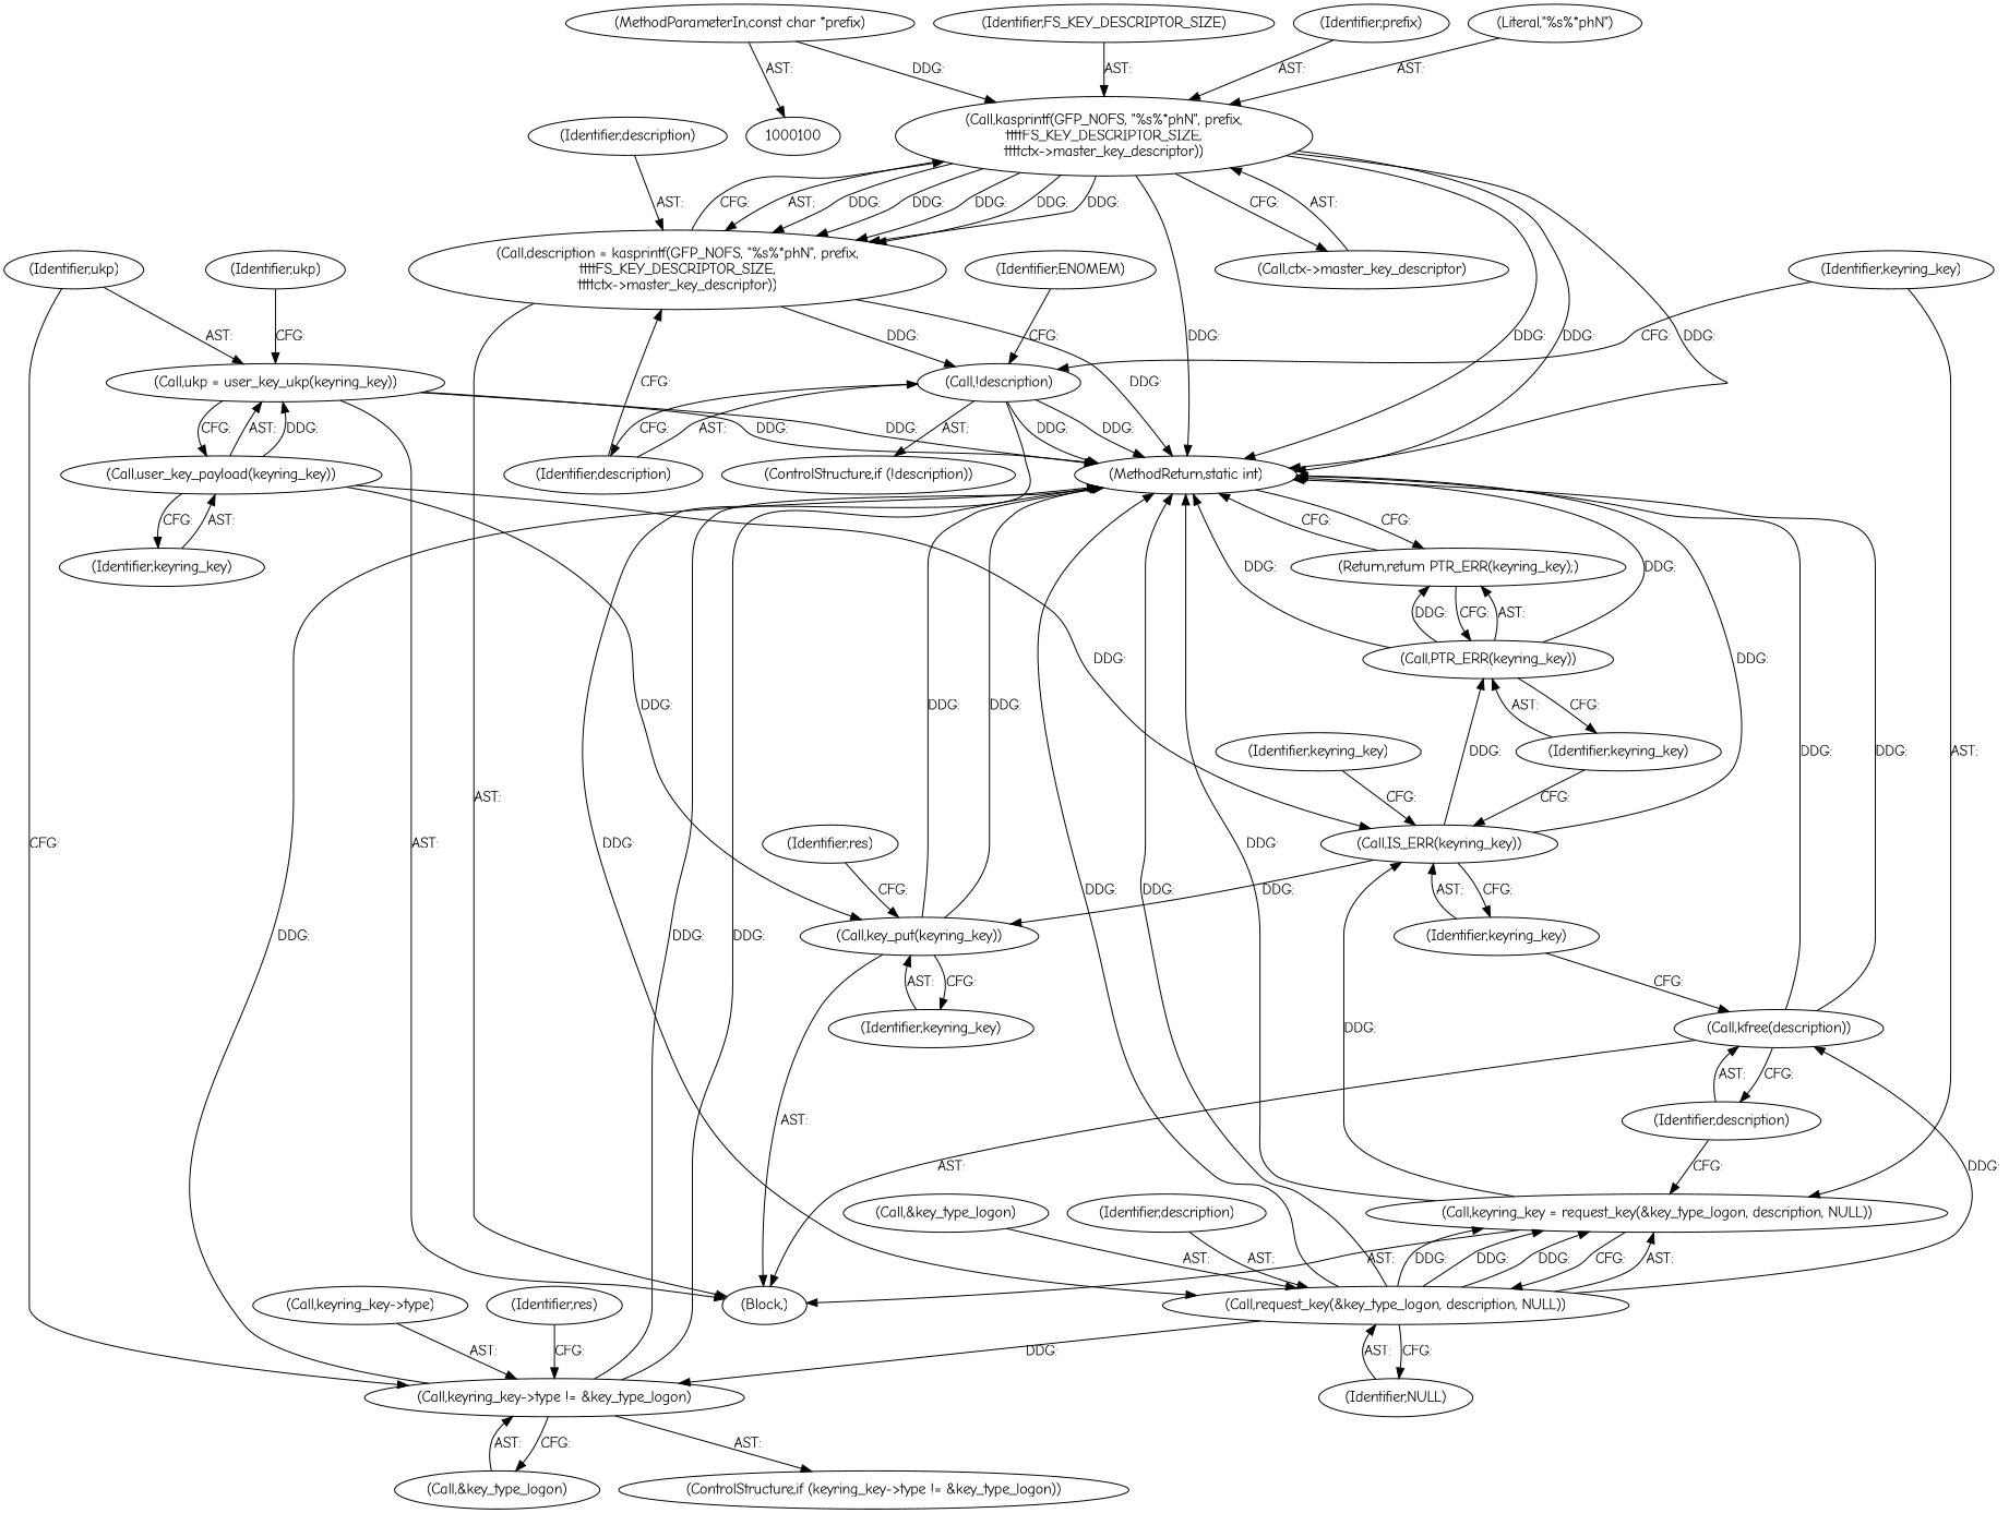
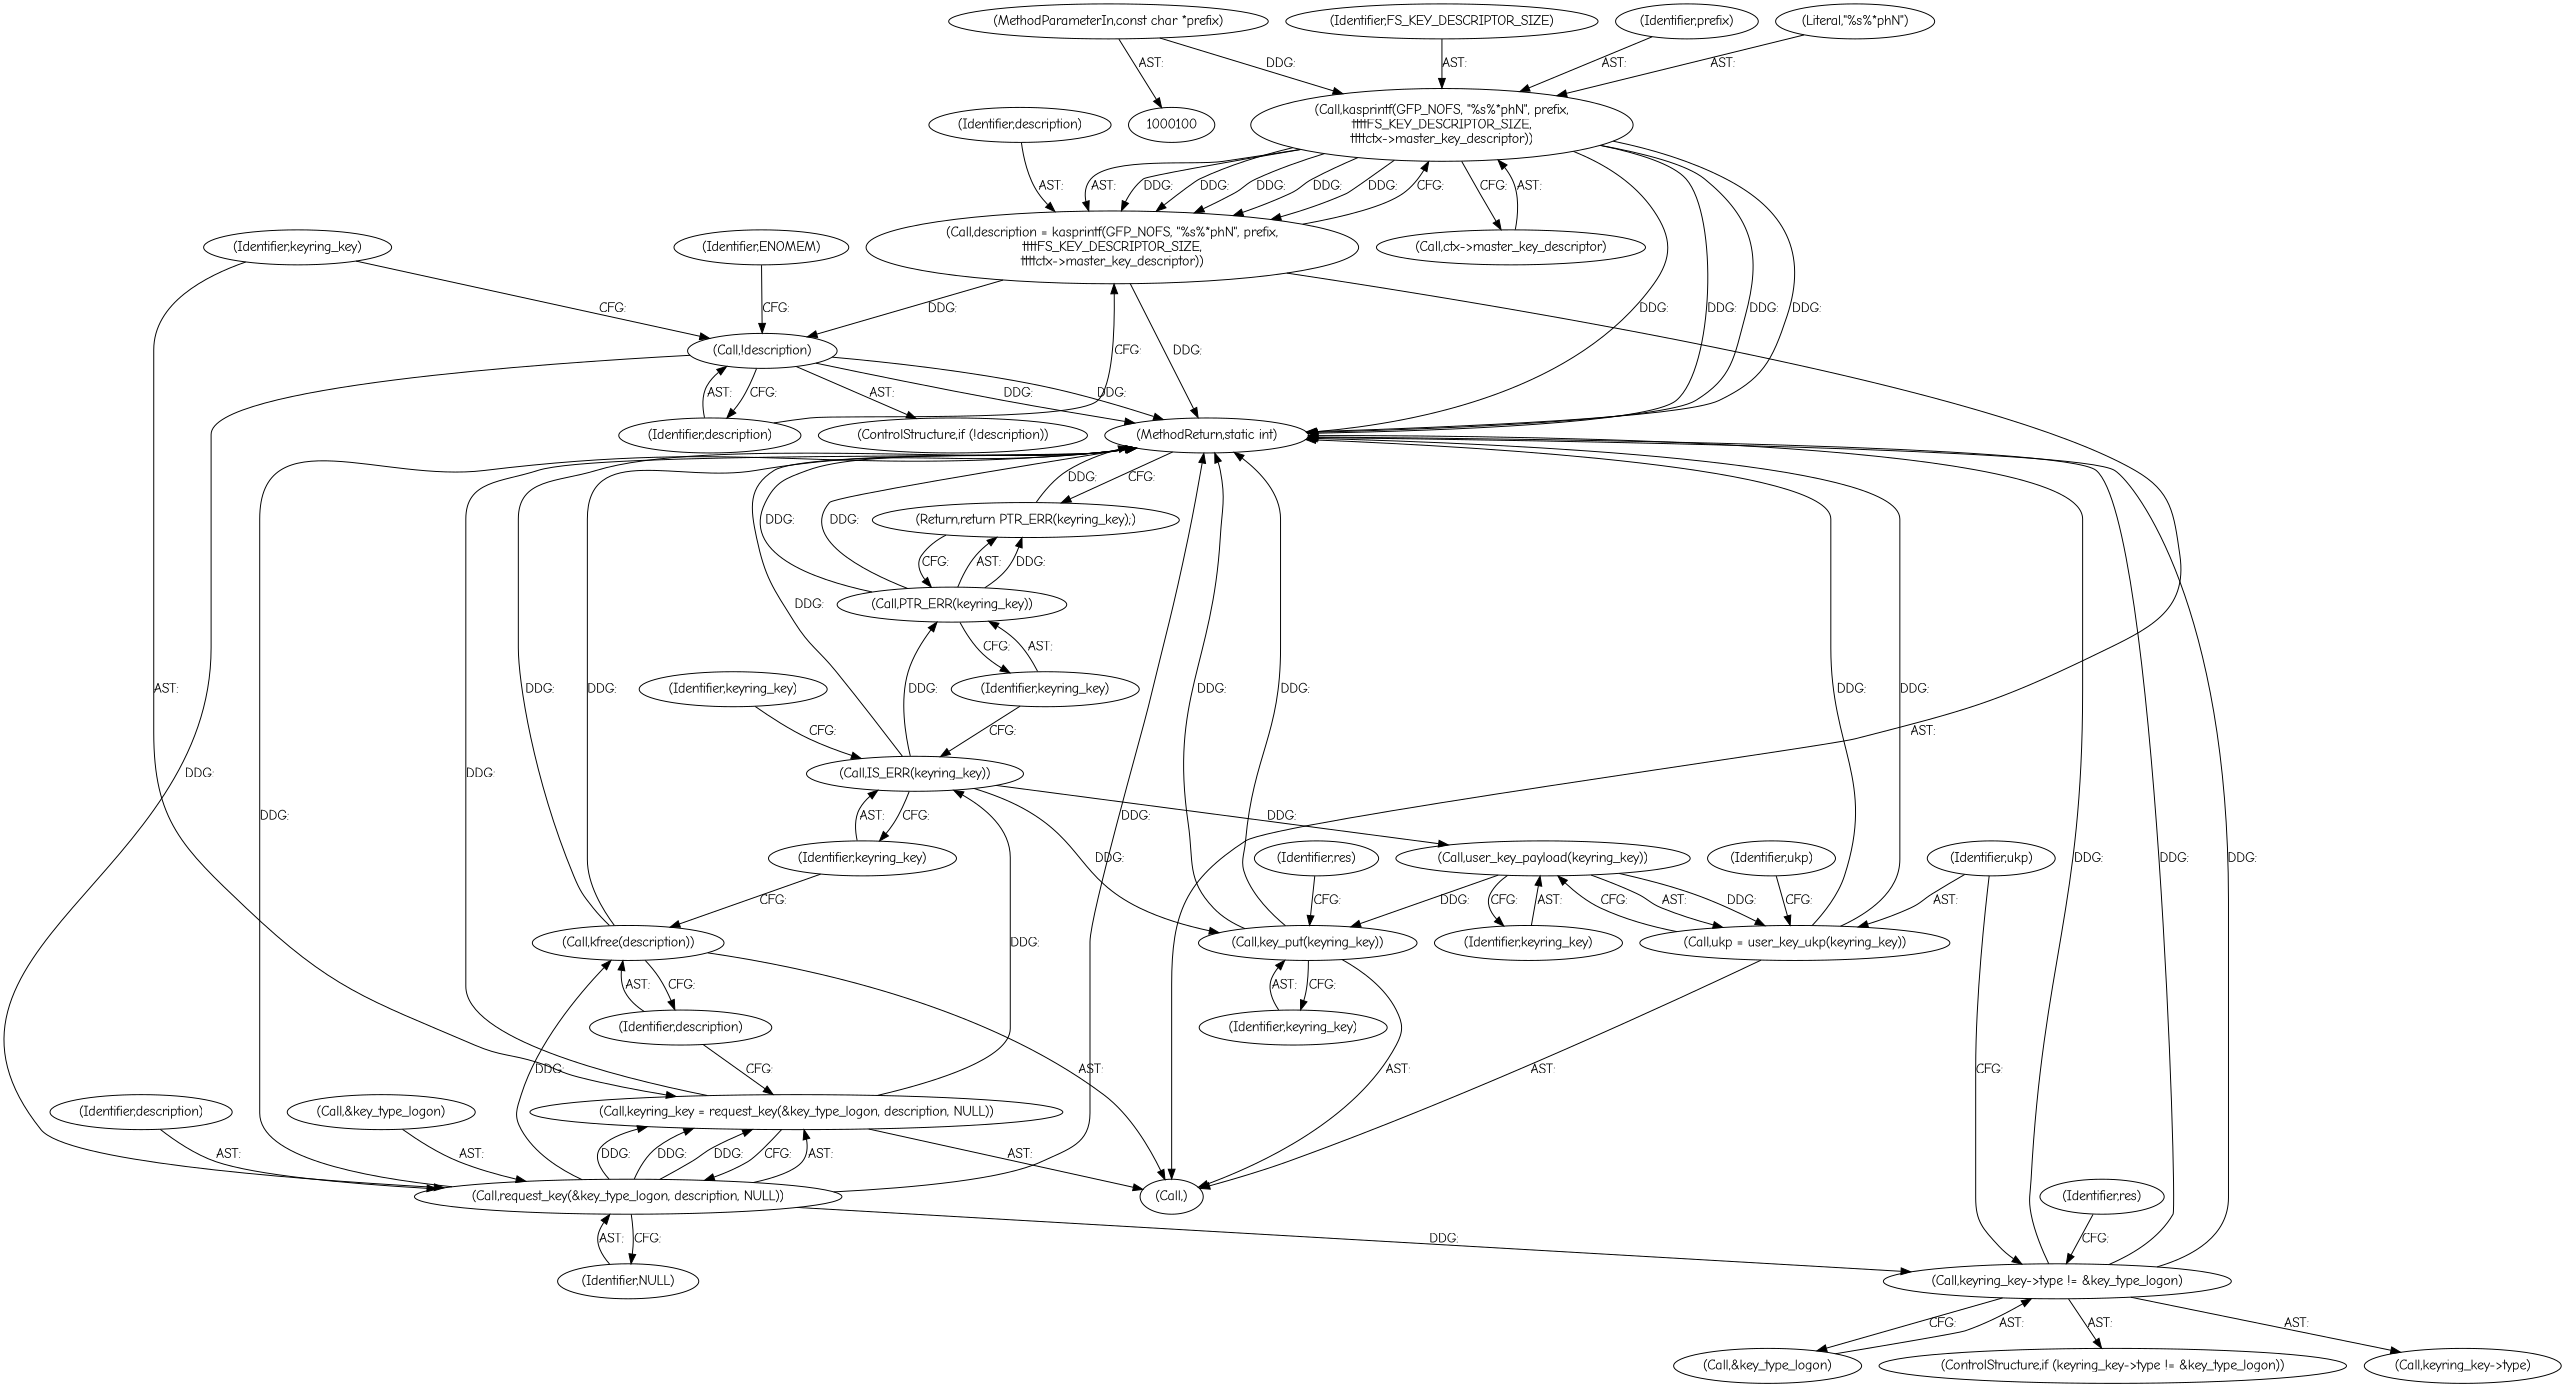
  digraph {
    fontname="Comic Neue"
    node [fontname="Comic Neue"]
    edge [fontname="Comic Neue"]
    n1 [label="(Call,kasprintf(GFP_NOFS, \"%s%*phN\", prefix,\n\t\t\t\tFS_KEY_DESCRIPTOR_SIZE,\n\t\t\t\tctx->master_key_descriptor))"]
    n2 [label="(Call,description = kasprintf(GFP_NOFS, \"%s%*phN\", prefix,\n\t\t\t\tFS_KEY_DESCRIPTOR_SIZE,\n\t\t\t\tctx->master_key_descriptor))"]
    n3 [label="(Call,ctx->master_key_descriptor)"]
    n4 [label="(MethodReturn,static int)"]
    n5 [label="(Call,!description)"]
-   n6 [label="(Block,)"]
+   n6 [label="(Call,)"]
    n7 [label="(Return,return PTR_ERR(keyring_key);)"]
    n8 [label="(MethodParameterIn,const char *prefix)"]
    1000100
    n10 [label="(Call,request_key(&key_type_logon, description, NULL))"]
    n11 [label="(Identifier,description)"]
    n12 [label="(ControlStructure,if (!description))"]
    n13 [label="(Call,keyring_key = request_key(&key_type_logon, description, NULL))"]
    n14 [label="(Call,kfree(description))"]
    n15 [label="(Call,keyring_key->type != &key_type_logon)"]
    n16 [label="(Identifier,NULL)"]
    n17 [label="(Call,IS_ERR(keyring_key))"]
    n18 [label="(Identifier,description)"]
    n19 [label="(Call,&key_type_logon)"]
    n20 [label="(ControlStructure,if (keyring_key->type != &key_type_logon))"]
    n21 [label="(Call,PTR_ERR(keyring_key))"]
    n22 [label="(Call,user_key_payload(keyring_key))"]
    n23 [label="(Call,key_put(keyring_key))"]
    n24 [label="(Identifier,keyring_key)"]
    n25 [label="(Identifier,keyring_key)"]
    n26 [label="(Call,ukp = user_key_ukp(keyring_key))"]
    n27 [label="(Identifier,keyring_key)"]
    n28 [label="(Identifier,keyring_key)"]
    n29 [label="(Identifier,FS_KEY_DESCRIPTOR_SIZE)"]
    n30 [label="(Identifier,prefix)"]
    n31 [label="(Call,&key_type_logon)"]
    n32 [label="(Identifier,keyring_key)"]
    n33 [label="(Call,keyring_key->type)"]
    n34 [label="(Identifier,keyring_key)"]
    n35 [label="(Identifier,ukp)"]
    n36 [label="(Identifier,res)"]
    n37 [label="(Identifier,description)"]
    n38 [label="(Identifier,res)"]
    n39 [label="(Identifier,ukp)"]
    n40 [label="(Identifier,description)"]
    n41 [label="(Literal,\"%s%*phN\")"]
    n42 [label="(Identifier,ENOMEM)"]
    n1 -> n2 [label="AST: "]
    n1 -> n2 [label="DDG: "]
    n1 -> n2 [label="DDG: "]
    n1 -> n2 [label="DDG: "]
    n1 -> n2 [label="DDG: "]
    n1 -> n2 [label="DDG: "]
    n1 -> n3 [label="CFG: "]
    n1 -> n4 [label="DDG: "]
    n1 -> n4 [label="DDG: "]
    n1 -> n4 [label="DDG: "]
    n1 -> n4 [label="DDG: "]
    n2 -> n1 [label="CFG: "]
    n2 -> n4 [label="DDG: "]
    n2 -> n5 [label="DDG: "]
    n2 -> n6 [label="AST: "]
    n3 -> n1 [label="AST: "]
    n4 -> n7 [label="CFG: "]
    n5 -> n4 [label="DDG: "]
    n5 -> n4 [label="DDG: "]
    n5 -> n10 [label="DDG: "]
    n5 -> n11 [label="CFG: "]
    n5 -> n12 [label="AST: "]
-   n7 -> n4 [label="CFG: "]
+   n7 -> n4 [label="DDG: "]
    n7 -> n21 [label="CFG: "]
    n8 -> n1 [label="DDG: "]
    n8 -> 1000100 [label="AST: "]
    n10 -> n4 [label="DDG: "]
    n10 -> n4 [label="DDG: "]
    n10 -> n13 [label="AST: "]
    n10 -> n13 [label="DDG: "]
    n10 -> n13 [label="DDG: "]
    n10 -> n13 [label="DDG: "]
    n10 -> n14 [label="DDG: "]
    n10 -> n15 [label="DDG: "]
    n10 -> n16 [label="CFG: "]
    n11 -> n2 [label="CFG: "]
    n11 -> n5 [label="AST: "]
    n13 -> n4 [label="DDG: "]
    n13 -> n6 [label="AST: "]
    n13 -> n10 [label="CFG: "]
    n13 -> n17 [label="DDG: "]
    n14 -> n4 [label="DDG: "]
    n14 -> n4 [label="DDG: "]
    n14 -> n6 [label="AST: "]
    n14 -> n18 [label="CFG: "]
    n15 -> n4 [label="DDG: "]
    n15 -> n4 [label="DDG: "]
    n15 -> n4 [label="DDG: "]
    n15 -> n19 [label="CFG: "]
    n15 -> n20 [label="AST: "]
    n16 -> n10 [label="AST: "]
    n17 -> n4 [label="DDG: "]
    n17 -> n21 [label="DDG: "]
-   n22 -> n17 [label="DDG: "]
+   n17 -> n22 [label="DDG: "]
    n17 -> n23 [label="DDG: "]
    n17 -> n24 [label="CFG: "]
    n18 -> n13 [label="CFG: "]
    n18 -> n14 [label="AST: "]
    n19 -> n15 [label="AST: "]
    n21 -> n4 [label="DDG: "]
    n21 -> n4 [label="DDG: "]
    n21 -> n7 [label="AST: "]
    n21 -> n7 [label="DDG: "]
    n21 -> n25 [label="CFG: "]
    n22 -> n23 [label="DDG: "]
    n22 -> n26 [label="AST: "]
    n22 -> n26 [label="DDG: "]
    n22 -> n27 [label="CFG: "]
    n23 -> n4 [label="DDG: "]
    n23 -> n4 [label="DDG: "]
    n23 -> n6 [label="AST: "]
    n23 -> n28 [label="CFG: "]
    n24 -> n14 [label="CFG: "]
    n24 -> n17 [label="AST: "]
    n25 -> n17 [label="CFG: "]
    n25 -> n21 [label="AST: "]
    n26 -> n4 [label="DDG: "]
    n26 -> n4 [label="DDG: "]
    n26 -> n6 [label="AST: "]
    n26 -> n22 [label="CFG: "]
    n27 -> n22 [label="AST: "]
    n28 -> n23 [label="AST: "]
    n29 -> n1 [label="AST: "]
    n30 -> n1 [label="AST: "]
    n31 -> n10 [label="AST: "]
    n32 -> n17 [label="CFG: "]
-   n33 -> n15 [label="AST: "]
+   n15 -> n33 [label="AST: "]
    n34 -> n5 [label="CFG: "]
    n34 -> n13 [label="AST: "]
    n35 -> n26 [label="CFG: "]
    n36 -> n15 [label="CFG: "]
    n37 -> n2 [label="AST: "]
    n38 -> n23 [label="CFG: "]
    n39 -> n15 [label="CFG: "]
    n39 -> n26 [label="AST: "]
    n40 -> n10 [label="AST: "]
    n41 -> n1 [label="AST: "]
    n42 -> n5 [label="CFG: "]
  }
